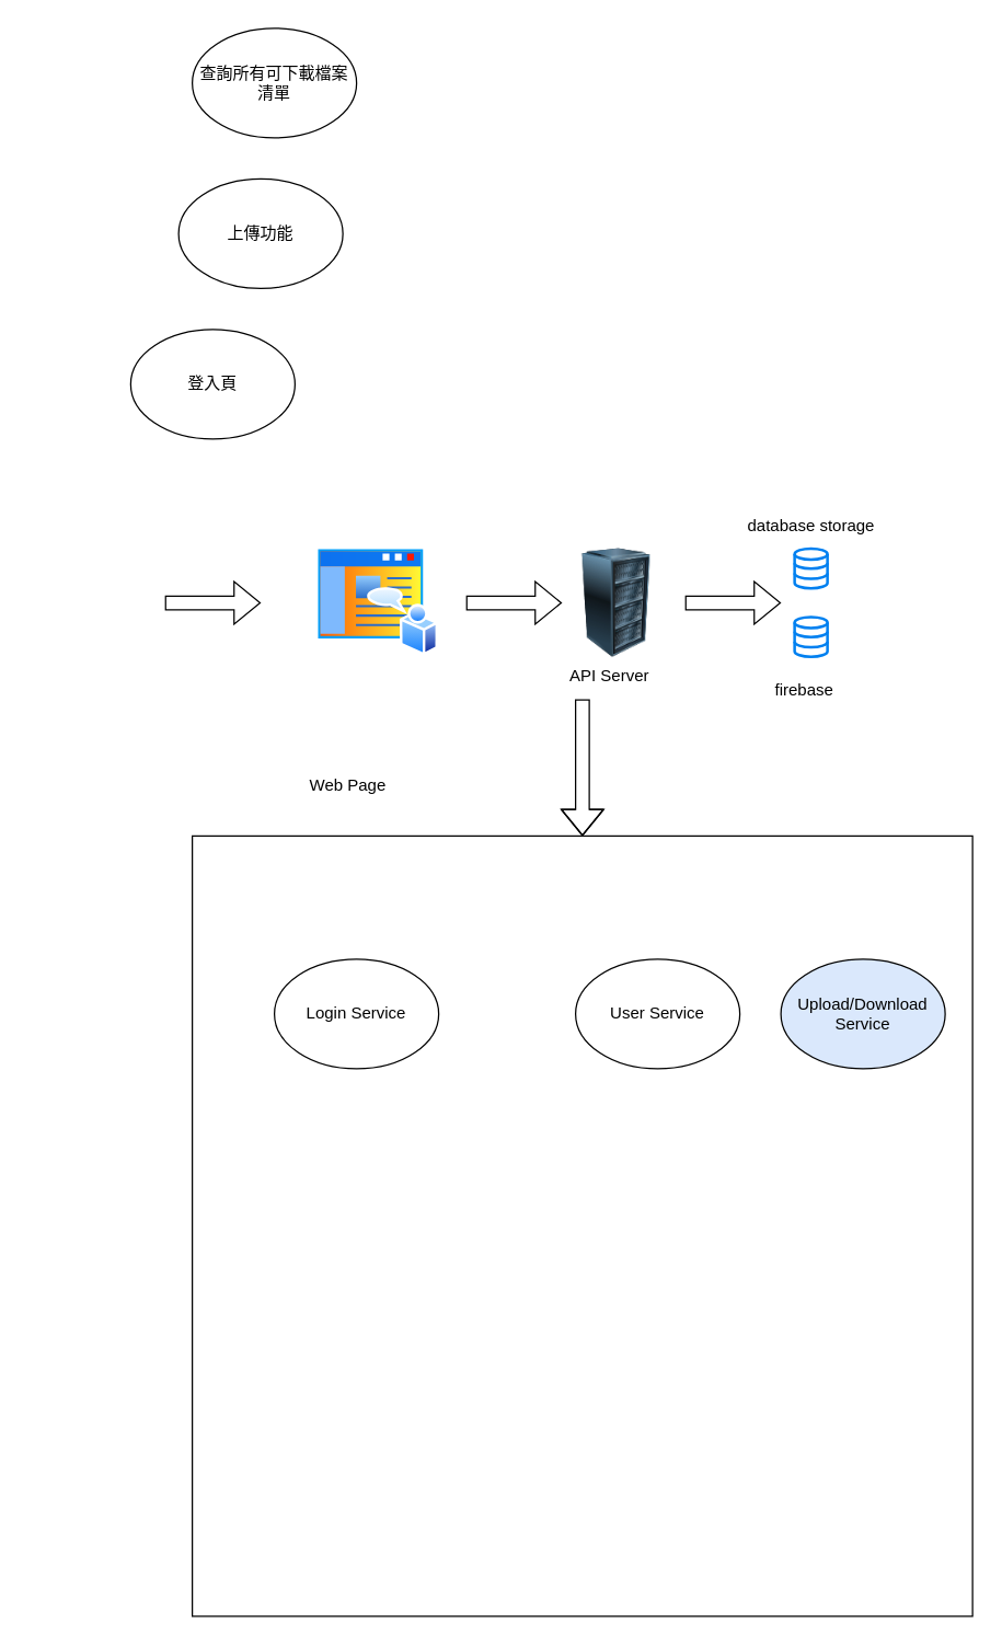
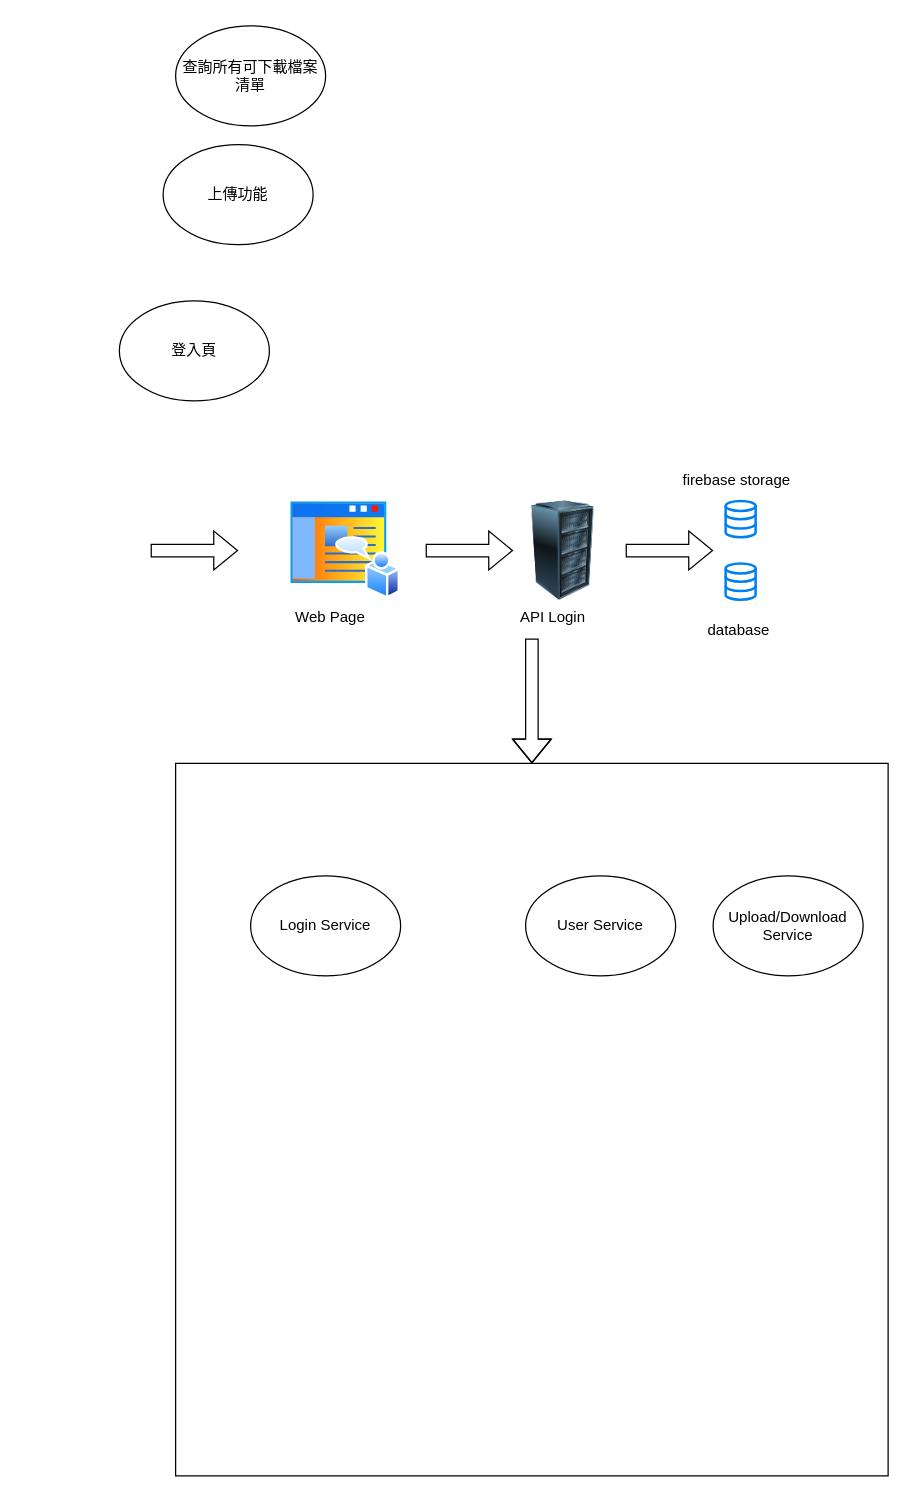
  <mxCell id="0" />
  <mxCell id="1" parent="0" />
  <mxCell id="2" value="" style="whiteSpace=wrap;html=1;aspect=fixed;" vertex="1" parent="1"><mxGeometry x="140" y="610" width="570" height="570" as="geometry" /></mxCell>
  <mxCell id="3" value="" style="html=1;verticalLabelPosition=bottom;align=center;labelBackgroundColor=#ffffff;verticalAlign=top;strokeWidth=2;strokeColor=#0080F0;shadow=0;dashed=0;shape=mxgraph.ios7.icons.data;" vertex="1" parent="1"><mxGeometry x="580" y="400" width="24" height="29.1" as="geometry" /></mxCell>
  <mxCell id="4" value="" style="html=1;verticalLabelPosition=bottom;align=center;labelBackgroundColor=#ffffff;verticalAlign=top;strokeWidth=2;strokeColor=#0080F0;shadow=0;dashed=0;shape=mxgraph.ios7.icons.data;" vertex="1" parent="1"><mxGeometry x="580" y="450" width="24" height="29.1" as="geometry" /></mxCell>
- <mxCell id="5" value="database storage" style="text;strokeColor=none;fillColor=none;spacingLeft=4;spacingRight=4;overflow=hidden;rotatable=0;points=[[0,0.5],[1,0.5]];portConstraint=eastwest;fontSize=12;" vertex="1" parent="1"><mxGeometry x="540" y="370" width="124" height="30" as="geometry" /></mxCell>
- <mxCell id="6" value="firebase" style="text;strokeColor=none;fillColor=none;spacingLeft=4;spacingRight=4;overflow=hidden;rotatable=0;points=[[0,0.5],[1,0.5]];portConstraint=eastwest;fontSize=12;" vertex="1" parent="1"><mxGeometry x="560" y="490" width="124" height="30" as="geometry" /></mxCell>
+ <mxCell id="5" value="firebase storage" style="text;strokeColor=none;fillColor=none;spacingLeft=4;spacingRight=4;overflow=hidden;rotatable=0;points=[[0,0.5],[1,0.5]];portConstraint=eastwest;fontSize=12;" vertex="1" parent="1"><mxGeometry x="540" y="370" width="124" height="30" as="geometry" /></mxCell>
+ <mxCell id="6" value="database" style="text;strokeColor=none;fillColor=none;spacingLeft=4;spacingRight=4;overflow=hidden;rotatable=0;points=[[0,0.5],[1,0.5]];portConstraint=eastwest;fontSize=12;" vertex="1" parent="1"><mxGeometry x="560" y="490" width="124" height="30" as="geometry" /></mxCell>
  <mxCell id="7" value="" style="image;html=1;image=img/lib/clip_art/computers/Server_Rack_128x128.png" vertex="1" parent="1"><mxGeometry x="410" y="400" width="80" height="80" as="geometry" /></mxCell>
- <mxCell id="8" value="API Server" style="text;strokeColor=none;fillColor=none;spacingLeft=4;spacingRight=4;overflow=hidden;rotatable=0;points=[[0,0.5],[1,0.5]];portConstraint=eastwest;fontSize=12;" vertex="1" parent="1"><mxGeometry x="410" y="479.1" width="124" height="30" as="geometry" /></mxCell>
+ <mxCell id="8" value="API Login" style="text;strokeColor=none;fillColor=none;spacingLeft=4;spacingRight=4;overflow=hidden;rotatable=0;points=[[0,0.5],[1,0.5]];portConstraint=eastwest;fontSize=12;" vertex="1" parent="1"><mxGeometry x="410" y="479.1" width="124" height="30" as="geometry" /></mxCell>
  <mxCell id="9" value="" style="aspect=fixed;perimeter=ellipsePerimeter;html=1;align=center;shadow=0;dashed=0;spacingTop=3;image;image=img/lib/active_directory/home_page.svg;" vertex="1" parent="1"><mxGeometry x="230" y="398.1" width="90" height="81" as="geometry" /></mxCell>
- <mxCell id="10" value="Web Page" style="text;strokeColor=none;fillColor=none;spacingLeft=4;spacingRight=4;overflow=hidden;rotatable=0;points=[[0,0.5],[1,0.5]];portConstraint=eastwest;fontSize=12;" vertex="1" parent="1"><mxGeometry x="220" y="559.1" width="124" height="30" as="geometry" /></mxCell>
+ <mxCell id="10" value="Web Page" style="text;strokeColor=none;fillColor=none;spacingLeft=4;spacingRight=4;overflow=hidden;rotatable=0;points=[[0,0.5],[1,0.5]];portConstraint=eastwest;fontSize=12;" vertex="1" parent="1"><mxGeometry x="230" y="479.1" width="124" height="30" as="geometry" /></mxCell>
  <mxCell id="11" value="" style="shape=image;html=1;verticalAlign=top;verticalLabelPosition=bottom;labelBackgroundColor=#ffffff;imageAspect=0;aspect=fixed;image=https://cdn1.iconfinder.com/data/icons/nuvola2/128x128/apps/kuser.png" vertex="1" parent="1"><mxGeometry x="20" y="398.1" width="78" height="78" as="geometry" /></mxCell>
  <mxCell id="12" value="" style="shape=flexArrow;endArrow=classic;html=1;rounded=0;" edge="1" parent="1"><mxGeometry width="50" height="50" relative="1" as="geometry"><mxPoint x="120" y="439.7" as="sourcePoint" /><mxPoint x="190" y="439.7" as="targetPoint" /></mxGeometry></mxCell>
  <mxCell id="13" value="" style="shape=flexArrow;endArrow=classic;html=1;rounded=0;" edge="1" parent="1"><mxGeometry width="50" height="50" relative="1" as="geometry"><mxPoint x="340" y="439.7" as="sourcePoint" /><mxPoint x="410" y="439.7" as="targetPoint" /></mxGeometry></mxCell>
  <mxCell id="14" value="" style="shape=flexArrow;endArrow=classic;html=1;rounded=0;" edge="1" parent="1"><mxGeometry width="50" height="50" relative="1" as="geometry"><mxPoint x="500" y="439.7" as="sourcePoint" /><mxPoint x="570" y="439.7" as="targetPoint" /></mxGeometry></mxCell>
  <mxCell id="15" value="User Service" style="ellipse;whiteSpace=wrap;html=1;" vertex="1" parent="1"><mxGeometry x="420" y="700" width="120" height="80" as="geometry" /></mxCell>
- <mxCell id="16" value="Upload/Download Service" style="ellipse;whiteSpace=wrap;html=1;fillColor=#dae8fc;" vertex="1" parent="1"><mxGeometry x="570" y="700" width="120" height="80" as="geometry" /></mxCell>
+ <mxCell id="16" value="Upload/Download Service" style="ellipse;whiteSpace=wrap;html=1;" vertex="1" parent="1"><mxGeometry x="570" y="700" width="120" height="80" as="geometry" /></mxCell>
  <mxCell id="17" value="Login Service" style="ellipse;whiteSpace=wrap;html=1;" vertex="1" parent="1"><mxGeometry x="200" y="700" width="120" height="80" as="geometry" /></mxCell>
  <mxCell id="18" value="" style="shape=flexArrow;endArrow=classic;html=1;rounded=0;entryX=0.5;entryY=0;entryDx=0;entryDy=0;" edge="1" parent="1" target="2"><mxGeometry width="50" height="50" relative="1" as="geometry"><mxPoint x="425" y="510" as="sourcePoint" /><mxPoint x="380" y="460" as="targetPoint" /><Array as="points"><mxPoint x="425" y="570" /><mxPoint x="425" y="590" /></Array></mxGeometry></mxCell>
  <mxCell id="19" value="登入頁" style="ellipse;whiteSpace=wrap;html=1;" vertex="1" parent="1"><mxGeometry x="95" y="240" width="120" height="80" as="geometry" /></mxCell>
- <mxCell id="20" value="上傳功能" style="ellipse;whiteSpace=wrap;html=1;" vertex="1" parent="1"><mxGeometry x="130" y="130" width="120" height="80" as="geometry" /></mxCell>
+ <mxCell id="20" value="上傳功能" style="ellipse;whiteSpace=wrap;html=1;" vertex="1" parent="1"><mxGeometry x="130" y="115" width="120" height="80" as="geometry" /></mxCell>
  <mxCell id="21" value="查詢所有可下載檔案清單" style="ellipse;whiteSpace=wrap;html=1;" vertex="1" parent="1"><mxGeometry x="140" y="20" width="120" height="80" as="geometry" /></mxCell>
